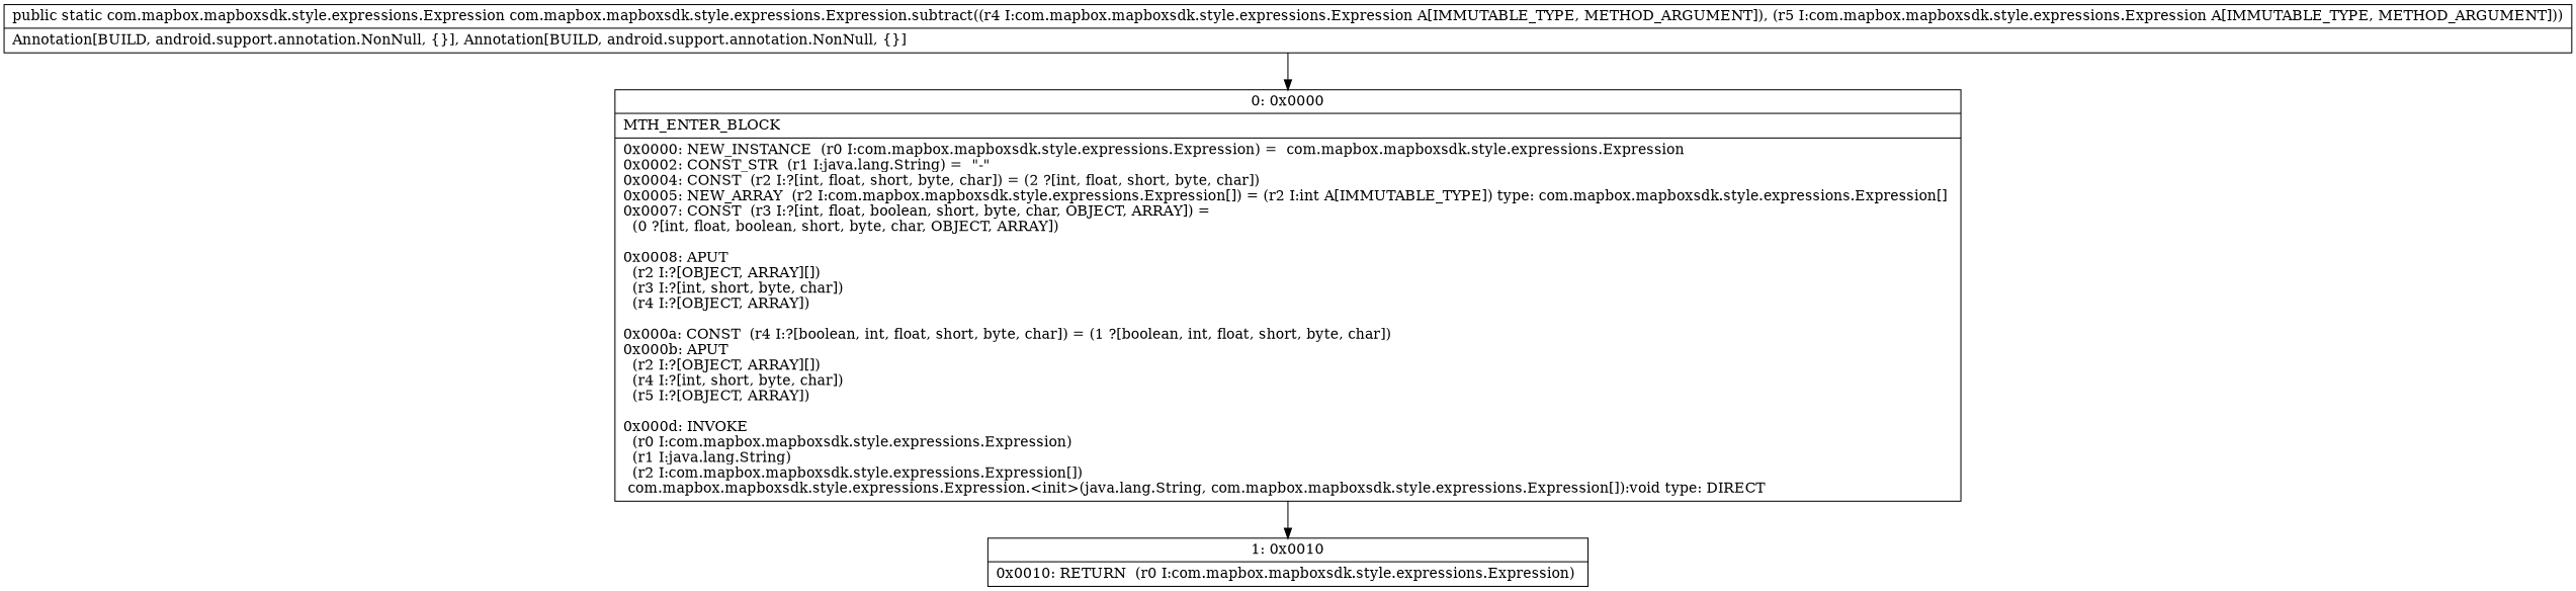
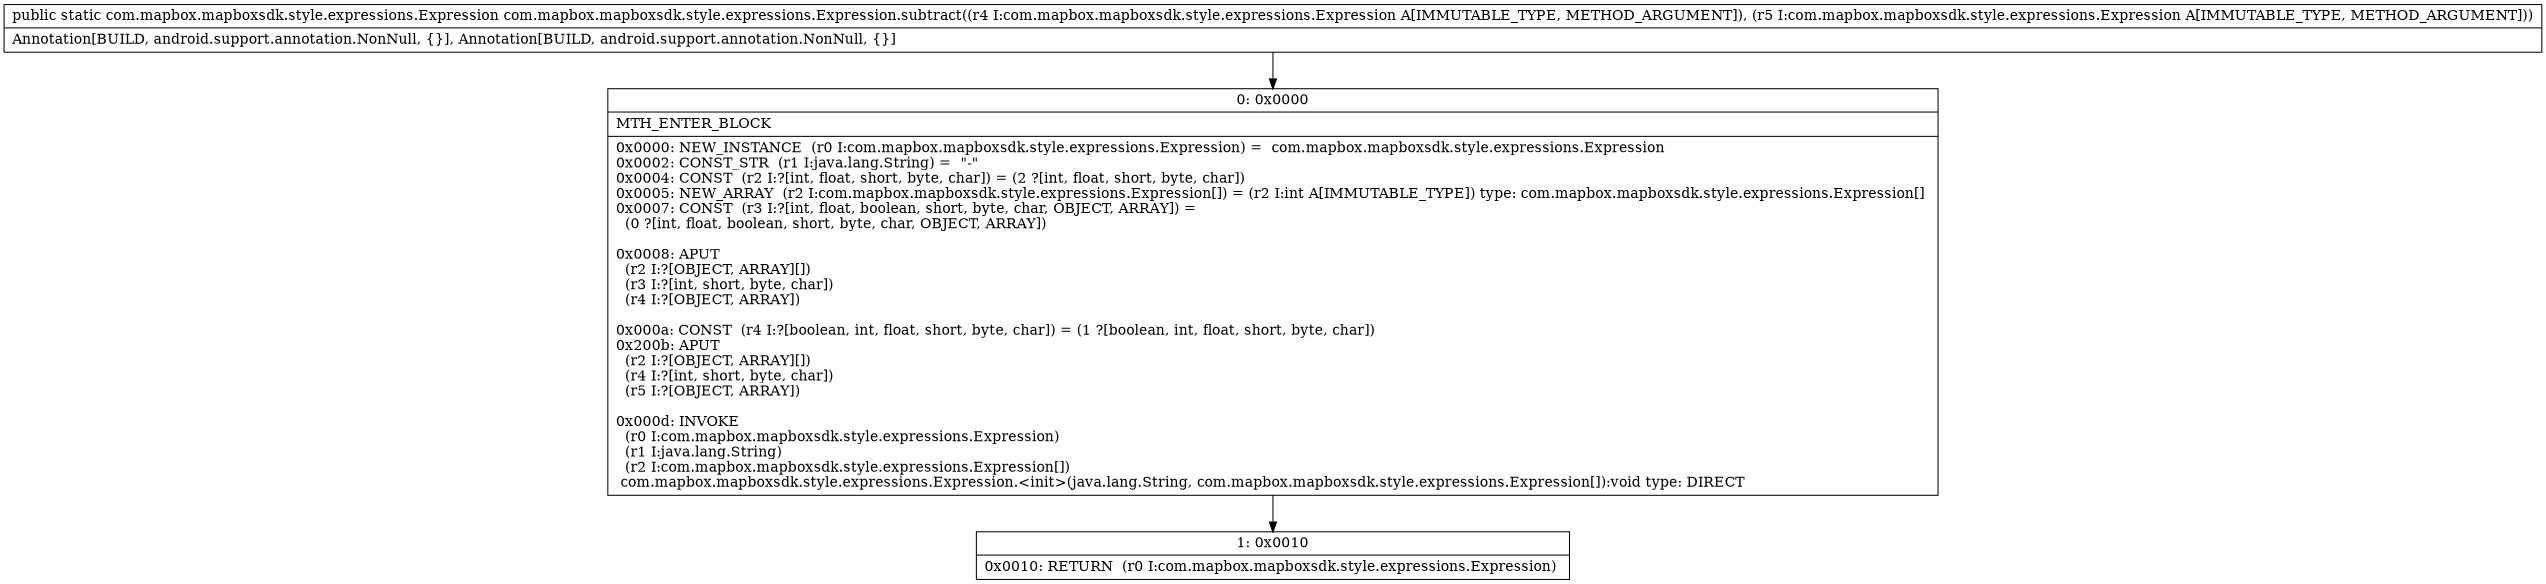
  digraph {
    node [shape=record]
-   n1 [label="{0\:\ 0x0000|MTH_ENTER_BLOCK\l|0x0000: NEW_INSTANCE  (r0 I:com.mapbox.mapboxsdk.style.expressions.Expression) =  com.mapbox.mapboxsdk.style.expressions.Expression \l0x0002: CONST_STR  (r1 I:java.lang.String) =  \"\-\" \l0x0004: CONST  (r2 I:?[int, float, short, byte, char]) = (2 ?[int, float, short, byte, char]) \l0x0005: NEW_ARRAY  (r2 I:com.mapbox.mapboxsdk.style.expressions.Expression[]) = (r2 I:int A[IMMUTABLE_TYPE]) type: com.mapbox.mapboxsdk.style.expressions.Expression[] \l0x0007: CONST  (r3 I:?[int, float, boolean, short, byte, char, OBJECT, ARRAY]) = \l  (0 ?[int, float, boolean, short, byte, char, OBJECT, ARRAY])\l \l0x0008: APUT  \l  (r2 I:?[OBJECT, ARRAY][])\l  (r3 I:?[int, short, byte, char])\l  (r4 I:?[OBJECT, ARRAY])\l \l0x000a: CONST  (r4 I:?[boolean, int, float, short, byte, char]) = (1 ?[boolean, int, float, short, byte, char]) \l0x000b: APUT  \l  (r2 I:?[OBJECT, ARRAY][])\l  (r4 I:?[int, short, byte, char])\l  (r5 I:?[OBJECT, ARRAY])\l \l0x000d: INVOKE  \l  (r0 I:com.mapbox.mapboxsdk.style.expressions.Expression)\l  (r1 I:java.lang.String)\l  (r2 I:com.mapbox.mapboxsdk.style.expressions.Expression[])\l com.mapbox.mapboxsdk.style.expressions.Expression.\<init\>(java.lang.String, com.mapbox.mapboxsdk.style.expressions.Expression[]):void type: DIRECT \l}"]
+   n1 [label="{0\:\ 0x0000|MTH_ENTER_BLOCK\l|0x0000: NEW_INSTANCE  (r0 I:com.mapbox.mapboxsdk.style.expressions.Expression) =  com.mapbox.mapboxsdk.style.expressions.Expression \l0x0002: CONST_STR  (r1 I:java.lang.String) =  \"\-\" \l0x0004: CONST  (r2 I:?[int, float, short, byte, char]) = (2 ?[int, float, short, byte, char]) \l0x0005: NEW_ARRAY  (r2 I:com.mapbox.mapboxsdk.style.expressions.Expression[]) = (r2 I:int A[IMMUTABLE_TYPE]) type: com.mapbox.mapboxsdk.style.expressions.Expression[] \l0x0007: CONST  (r3 I:?[int, float, boolean, short, byte, char, OBJECT, ARRAY]) = \l  (0 ?[int, float, boolean, short, byte, char, OBJECT, ARRAY])\l \l0x0008: APUT  \l  (r2 I:?[OBJECT, ARRAY][])\l  (r3 I:?[int, short, byte, char])\l  (r4 I:?[OBJECT, ARRAY])\l \l0x000a: CONST  (r4 I:?[boolean, int, float, short, byte, char]) = (1 ?[boolean, int, float, short, byte, char]) \l0x200b: APUT  \l  (r2 I:?[OBJECT, ARRAY][])\l  (r4 I:?[int, short, byte, char])\l  (r5 I:?[OBJECT, ARRAY])\l \l0x000d: INVOKE  \l  (r0 I:com.mapbox.mapboxsdk.style.expressions.Expression)\l  (r1 I:java.lang.String)\l  (r2 I:com.mapbox.mapboxsdk.style.expressions.Expression[])\l com.mapbox.mapboxsdk.style.expressions.Expression.\<init\>(java.lang.String, com.mapbox.mapboxsdk.style.expressions.Expression[]):void type: DIRECT \l}"]
    n2 [label="{1\:\ 0x0010|0x0010: RETURN  (r0 I:com.mapbox.mapboxsdk.style.expressions.Expression) \l}"]
    n3 [label="{public static com.mapbox.mapboxsdk.style.expressions.Expression com.mapbox.mapboxsdk.style.expressions.Expression.subtract((r4 I:com.mapbox.mapboxsdk.style.expressions.Expression A[IMMUTABLE_TYPE, METHOD_ARGUMENT]), (r5 I:com.mapbox.mapboxsdk.style.expressions.Expression A[IMMUTABLE_TYPE, METHOD_ARGUMENT]))  | Annotation[BUILD, android.support.annotation.NonNull, \{\}], Annotation[BUILD, android.support.annotation.NonNull, \{\}]\l}"]
    n1 -> n2
    n3 -> n1
  }
